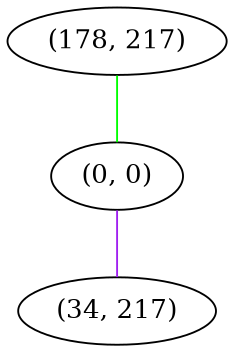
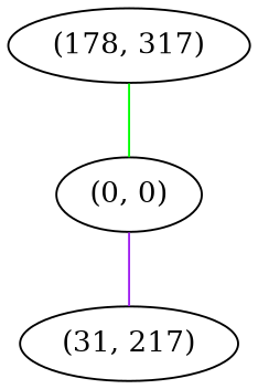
  graph {
    "(0, 0)"
-   "(34, 217)"
-   "(178, 217)"
+   "(34, 217)" [label="(31, 217)"]
+   "(178, 217)" [label="(178, 317)"]
    "(0, 0)" -- "(34, 217)" [color=purple weight=4]
    "(178, 217)" -- "(0, 0)" [color=green weight=2]
  }
